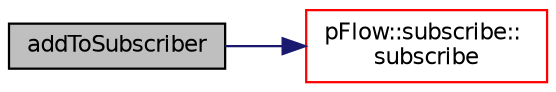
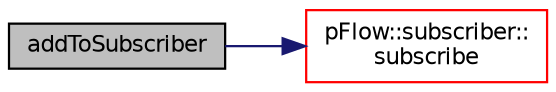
  digraph {
    rankdir=LR
    fontname="DejaVu Sans"
    node [fontname="DejaVu Sans" fontsize=10 shape=record style=filled]
    n1 [color=black fillcolor=grey75 fontcolor=black height=0.2 label=addToSubscriber width=0.4]
-   n2 [color=red fillcolor=white height=0.2 label="pFlow::subscribe::\lsubscribe" width=0.4]
+   n2 [color=red fillcolor=white height=0.2 label="pFlow::subscriber::\lsubscribe" width=0.4]
    n1 -> n2 [color=midnightblue fontname="DejaVu Sans" fontsize=10 labelfontname=Helvetica labelfontsize=10 style=solid]
  }
